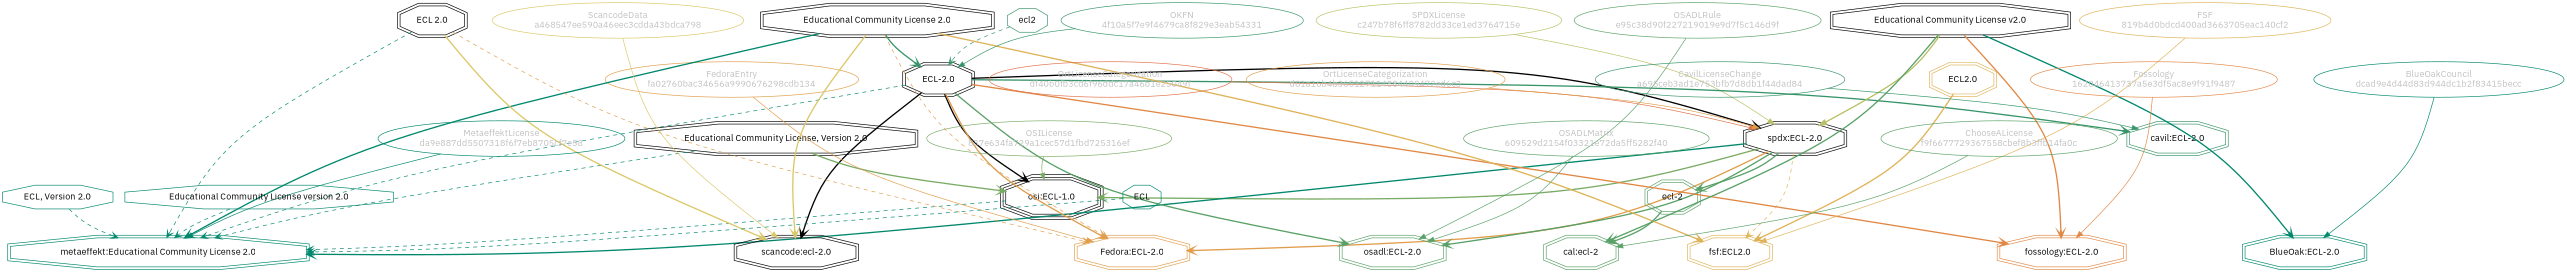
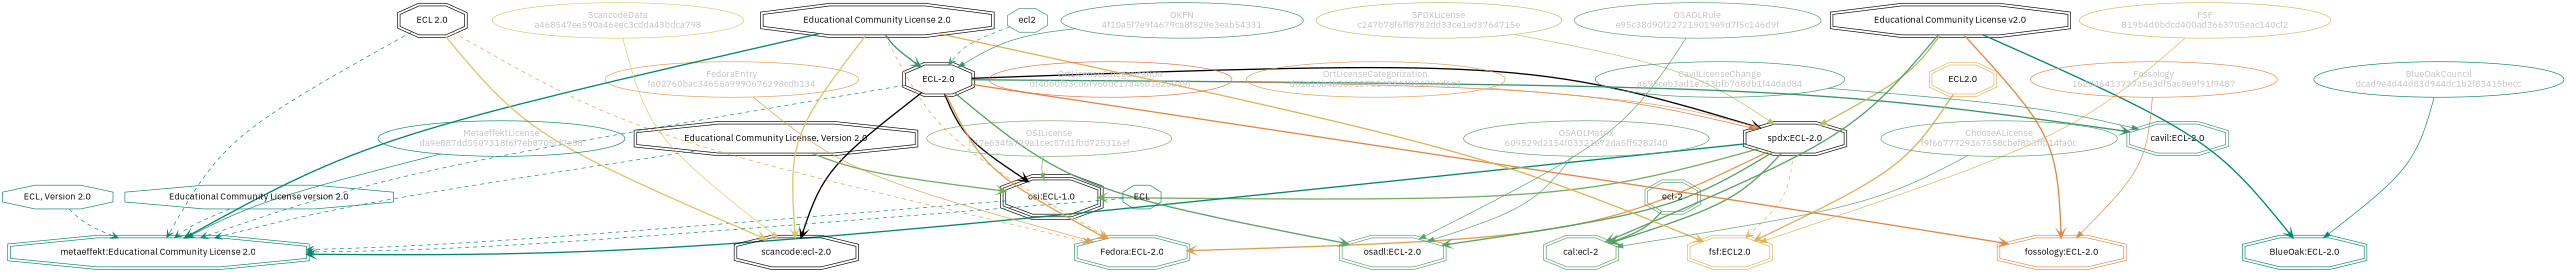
  strict digraph {
    fontname="IBM Plex Sans"
    splines=curved
    node [fontname="IBM Plex Sans" shape=doubleoctagon]
    edge [color="#00876c" fontname="IBM Plex Sans" weight=0.5 arrowhead=vee style=bold]
    n1 [color="#b8bf62" fillcolor="beige;1" fontcolor=gray label="SPDXLicense\nc247b78f6ff8782dd33ce1ed3764715e" shape=ellipse]
    n2 [label="spdx:ECL-2.0"]
    n3 [label="osi:ECL-1.0" shape=tripleoctagon]
-   n4 [color="#e09d4b" label="Fedora:ECL-2.0"]
+   n4 [color="#379469" label="Fedora:ECL-2.0"]
    n5 [color="#58a066" label="osadl:ECL-2.0"]
    n6 [color="#deb256" label="fsf:ECL2.0"]
    n7 [color="#58a066" label="cal:ecl-2"]
    n8 [color="#00876c" label="metaeffekt:Educational Community License 2.0"]
    n9 [label="ECL-2.0"]
    n10 [label="scancode:ecl-2.0"]
    n11 [color="#e18745" label="fossology:ECL-2.0"]
    n12 [color="#379469" label="cavil:ECL-2.0"]
    n13 [color="#00876c" label="BlueOak:ECL-2.0"]
    n14 [label="Educational Community License v2.0"]
    n15 [color="#78ab63" fillcolor="beige;1" fontcolor=gray label="OSILicense\n837e634fa729a1cec57d1fbd725316ef" shape=ellipse]
    n16 [label="Educational Community License, Version 2.0"]
    n17 [color="#e09d4b" fillcolor="beige;1" fontcolor=gray label="FedoraEntry\nfa02760bac34656a9990676298cdb134" shape=ellipse]
    n18 [label="Educational Community License 2.0"]
    n19 [label="ECL 2.0"]
    n20 [color="#00876c" fillcolor="beige;1" fontcolor=gray label="BlueOakCouncil\ndcad9e4d44d83d944dc1b2f83415becc" shape=ellipse]
    n21 [color="#58a066" fillcolor="beige;1" fontcolor=gray label="OSADLRule\ne95c38d90f227219019e9d7f5c146d9f" shape=ellipse]
    n22 [color="#58a066" fillcolor="beige;1" fontcolor=gray label="OSADLMatrix\n609529d2154f03321e72da5ff5282f40" shape=ellipse]
    n23 [color="#deb256" fillcolor="beige;1" fontcolor=gray label="FSF\n819b4d0bdcd400ad3663705eac140cf2" shape=ellipse]
    n24 [color="#deb256" label="ECL2.0"]
    n25 [color="#58a066" fillcolor="beige;1" fontcolor=gray label="ChooseALicense\nf9f6677729367558cbef8b3ffb14fa0c" shape=ellipse]
    n26 [color="#58a066" label="ecl-2"]
    n27 [color="#dac767" fillcolor="beige;1" fontcolor=gray label="ScancodeData\na468547ee590a46eec3cdda43bdca798" shape=ellipse]
    n28 [color="#e18745" fillcolor="beige;1" fontcolor=gray label="Fossology\n162046413737a5e3df5ac8e9f91f9487" shape=ellipse]
    n29 [color="#379469" fillcolor="beige;1" fontcolor=gray label="OKFN\n4f10a5f7e9f4679ca8f829e3eab54331" shape=ellipse]
    n30 [color="#379469" label=ecl2 shape=octagon]
    n31 [color="#e06f45" fillcolor="beige;1" fontcolor=gray label="OrtLicenseCategorization\ndf40b0fb3cd6f96ddc17a46b1e25049f" shape=ellipse]
    n32 [color="#e09d4b" fillcolor="beige;1" fontcolor=gray label="OrtLicenseCategorization\nd81a16b4b365127114884409472ed6c3" shape=ellipse]
    n33 [color="#379469" fillcolor="beige;1" fontcolor=gray label="CavilLicenseChange\na695ceb3ad1e753bfb7d8db1f44dad84" shape=ellipse]
    n34 [color="#00876c" fillcolor="beige;1" fontcolor=gray label="MetaeffektLicense\nda9e887dd5507318f6f7eb8705cf7e58" shape=ellipse]
    n35 [color="#00876c" label=ECL shape=octagon]
    n36 [color="#00876c" label="ECL, Version 2.0" shape=octagon]
    n37 [color="#00876c" label="Educational Community License version 2.0" shape=octagon]
    n1 -> n2 [color="#b8bf62" arrowhead="" style=""]
    n2 -> n3 [color="#78ab63" weight=0.7]
    n2 -> n4 [color="#e09d4b" weight=0.7]
    n2 -> n5 [color="#58a066" weight=0.7]
    n2 -> n6 [color="#deb256" style=dashed]
-   n2 -> n26 [color="#58a066" weight=0.7]
+   n2 -> n7 [color="#58a066" weight=0.7]
    n2 -> n8 [weight=0.7]
    n3 -> n8 [style=dashed]
    n9 -> n2 [weight=0.7 color=""]
    n9 -> n3 [weight=0.7 color=""]
    n9 -> n4 [color="#e09d4b" weight=0.7]
    n9 -> n5 [color="#58a066" weight=0.7]
    n9 -> n8 [style=dashed]
    n9 -> n10 [weight=0.7 color=""]
    n9 -> n11 [color="#e18745" weight=0.7]
    n9 -> n12 [color="#379469" weight=0.7]
    n14 -> n2 [arrowhead=normal color="#b8bf62" weight=0.7]
    n14 -> n7 [color="#58a066" weight=0.7]
    n14 -> n11 [color="#e18745" weight=0.7]
    n14 -> n13 [weight=0.7]
    n15 -> n3 [color="#78ab63" arrowhead="" style=""]
    n16 -> n3 [color="#78ab63" weight=0.7]
    n16 -> n8 [style=dashed]
    n17 -> n4 [color="#e09d4b" arrowhead="" style=""]
    n18 -> n4 [color="#e09d4b" style=dashed]
    n18 -> n6 [color="#deb256" weight=0.7]
    n18 -> n8 [weight=0.7]
    n18 -> n9 [color="#379469" weight=0.7]
    n18 -> n10 [color="#dac767" weight=0.7]
    n19 -> n4 [color="#e09d4b" style=dashed]
    n19 -> n8 [style=dashed]
    n19 -> n10 [color="#dac767" weight=0.7]
    n20 -> n13 [arrowhead="" style=""]
    n21 -> n5 [color="#58a066" arrowhead="" style=""]
    n22 -> n5 [color="#58a066" arrowhead="" style=""]
    n23 -> n6 [color="#deb256" arrowhead="" style=""]
    n24 -> n6 [color="#deb256" weight=0.7]
    n25 -> n7 [color="#58a066" arrowhead="" style=""]
    n26 -> n7 [color="#58a066" weight=0.7]
    n27 -> n10 [color="#dac767" arrowhead="" style=""]
    n28 -> n11 [color="#e18745" arrowhead="" style=""]
    n29 -> n9 [color="#379469" arrowhead="" style=""]
    n30 -> n9 [color="#379469" style=dashed]
    n31 -> n2 [color="#e06f45" arrowhead="" style=""]
    n32 -> n2 [color="#e09d4b" arrowhead="" style=""]
    n33 -> n12 [color="#379469" arrowhead="" style=""]
    n34 -> n8 [arrowhead="" style=""]
    n35 -> n8 [style=dashed]
    n36 -> n8 [style=dashed]
    n37 -> n8 [style=dashed]
  }
